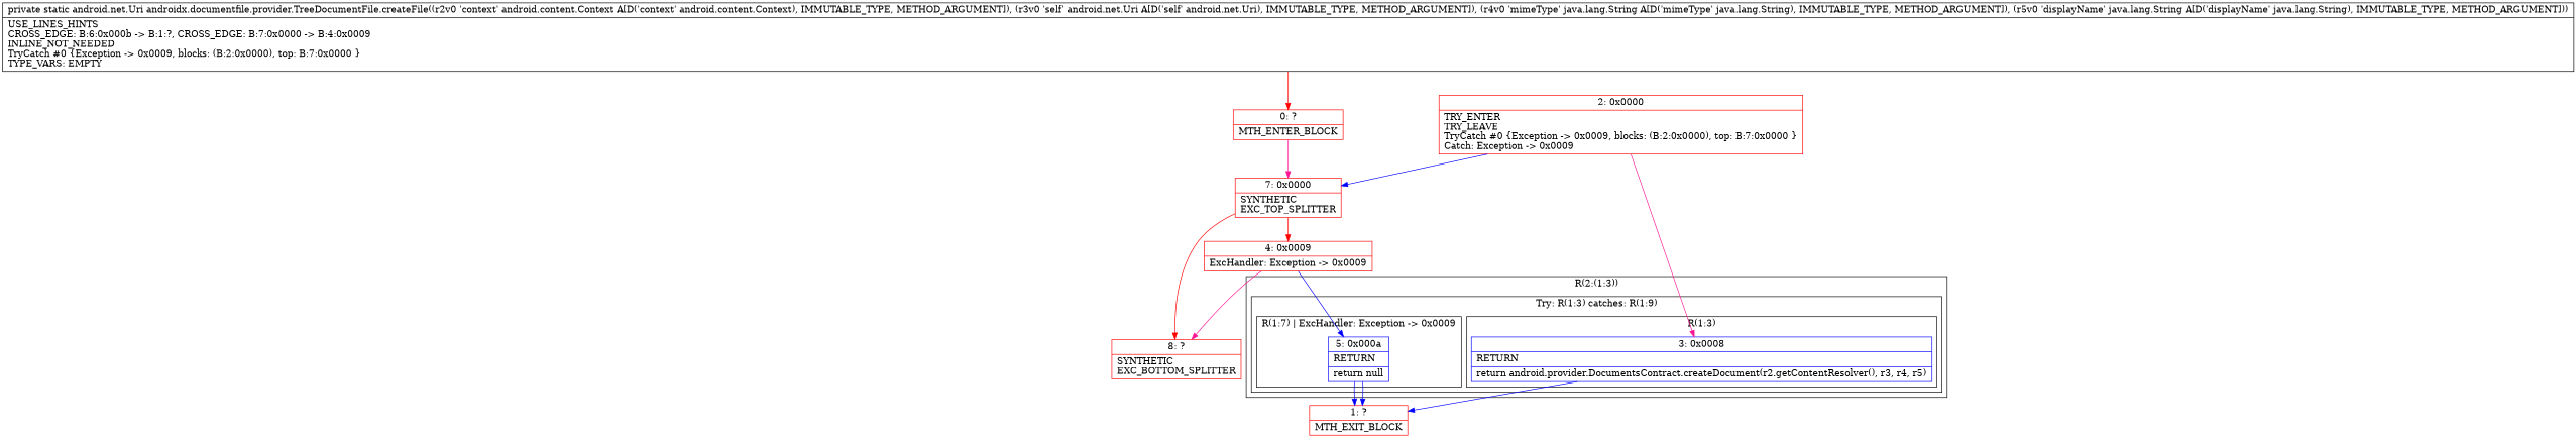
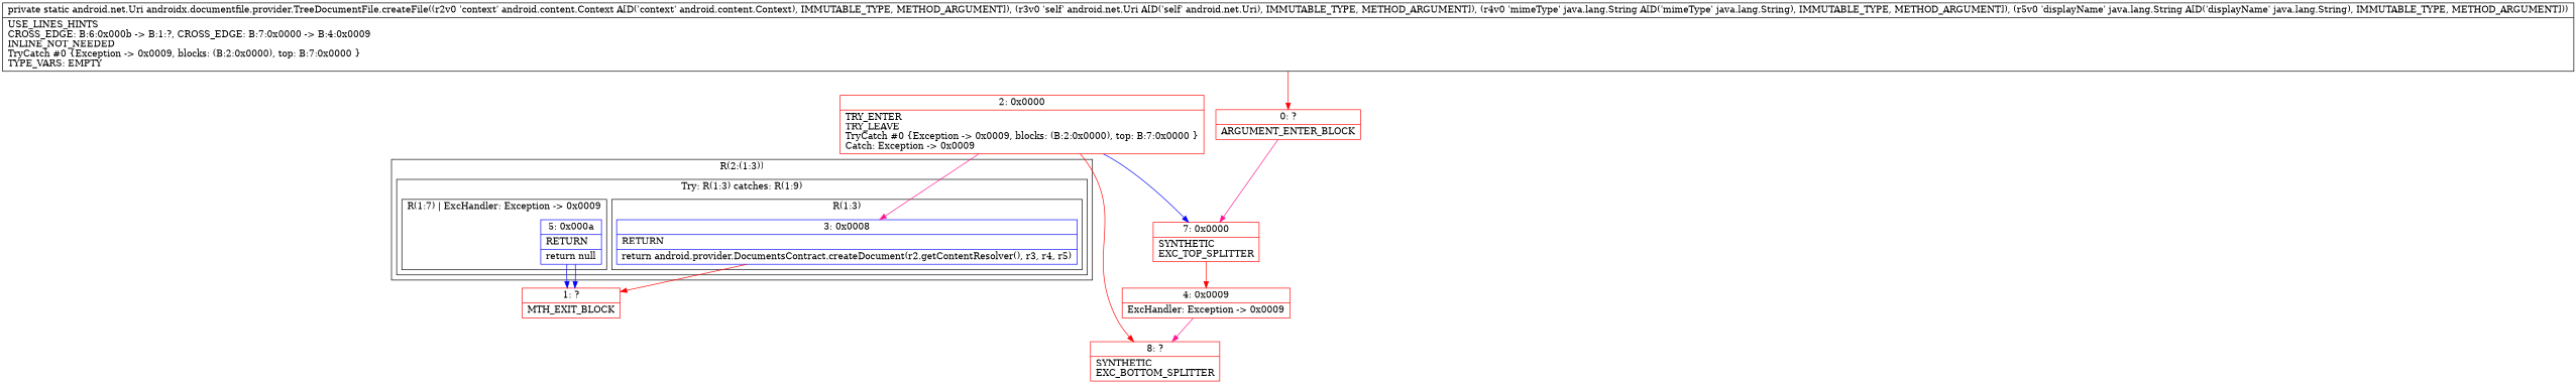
  digraph {
    node [color=red shape=record]
    edge [color=blue]
    n1 [color=blue label="{3\:\ 0x0008|RETURN\l|return android.provider.DocumentsContract.createDocument(r2.getContentResolver(), r3, r4, r5)\l}"]
    n2 [color=blue label="{5\:\ 0x000a|RETURN\l|return null\l}"]
    n3 [label="{1\:\ ?|MTH_EXIT_BLOCK\l}"]
-   n4 [label="{0\:\ ?|MTH_ENTER_BLOCK\l}"]
+   n4 [label="{0\:\ ?|ARGUMENT_ENTER_BLOCK\l}"]
    n5 [label="{7\:\ 0x0000|SYNTHETIC\lEXC_TOP_SPLITTER\l}"]
    n6 [label="{4\:\ 0x0009|ExcHandler: Exception \-\> 0x0009\l}"]
    n7 [label="{2\:\ 0x0000|TRY_ENTER\lTRY_LEAVE\lTryCatch #0 \{Exception \-\> 0x0009, blocks: (B:2:0x0000), top: B:7:0x0000 \}\lCatch: Exception \-\> 0x0009\l}"]
    n8 [label="{8\:\ ?|SYNTHETIC\lEXC_BOTTOM_SPLITTER\l}"]
    n9 [label="{private static android.net.Uri androidx.documentfile.provider.TreeDocumentFile.createFile((r2v0 'context' android.content.Context A[D('context' android.content.Context), IMMUTABLE_TYPE, METHOD_ARGUMENT]), (r3v0 'self' android.net.Uri A[D('self' android.net.Uri), IMMUTABLE_TYPE, METHOD_ARGUMENT]), (r4v0 'mimeType' java.lang.String A[D('mimeType' java.lang.String), IMMUTABLE_TYPE, METHOD_ARGUMENT]), (r5v0 'displayName' java.lang.String A[D('displayName' java.lang.String), IMMUTABLE_TYPE, METHOD_ARGUMENT]))  | USE_LINES_HINTS\lCROSS_EDGE: B:6:0x000b \-\> B:1:?, CROSS_EDGE: B:7:0x0000 \-\> B:4:0x0009\lINLINE_NOT_NEEDED\lTryCatch #0 \{Exception \-\> 0x0009, blocks: (B:2:0x0000), top: B:7:0x0000 \}\lTYPE_VARS: EMPTY\l}" color=""]
    subgraph cluster_1 {
      label="R(2:(1:3))"
      subgraph cluster_2 {
        label="Try: R(1:3) catches: R(1:9)"
        subgraph cluster_3 {
          label="R(1:3)"
          n1
        }
        subgraph cluster_4 {
          label="R(1:7) | ExcHandler: Exception \-\> 0x0009\l"
          n2
        }
      }
    }
    subgraph cluster_5 {
      label="R(1:7) | ExcHandler: Exception \-\> 0x0009\l"
    }
-   n1 -> n3
+   n1 -> n3 [color=red]
    n2 -> n3
    n2 -> n3
    n4 -> n5 [color=deeppink]
    n5 -> n6 [color=red]
-   n6 -> n2
    n6 -> n8 [color=deeppink]
    n7 -> n1 [color=deeppink]
    n7 -> n5
-   n5 -> n8 [color=red]
+   n7 -> n8 [color=red]
    n9 -> n4 [color=red]
  }
